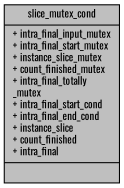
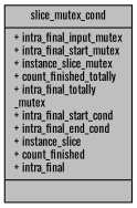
  digraph {
    fontname=Oswald
-   n1 [color=black fillcolor=grey75 fontcolor=black fontname=Oswald fontsize=10 height=0.2 label="{slice_mutex_cond\n|+ intra_final_input_mutex\l+ intra_final_start_mutex\l+ instance_slice_mutex\l+ count_finished_mutex\l+ intra_final_totally\l_mutex\l+ intra_final_start_cond\l+ intra_final_end_cond\l+ instance_slice\l+ count_finished\l+ intra_final\l|}" shape=record style=filled width=0.4]
+   n1 [color=black fillcolor=grey75 fontcolor=black fontname=Oswald fontsize=10 height=0.2 label="{slice_mutex_cond\n|+ intra_final_input_mutex\l+ intra_final_start_mutex\l+ instance_slice_mutex\l+ count_finished_totally\l+ intra_final_totally\l_mutex\l+ intra_final_start_cond\l+ intra_final_end_cond\l+ instance_slice\l+ count_finished\l+ intra_final\l|}" shape=record style=filled width=0.4]
  }
